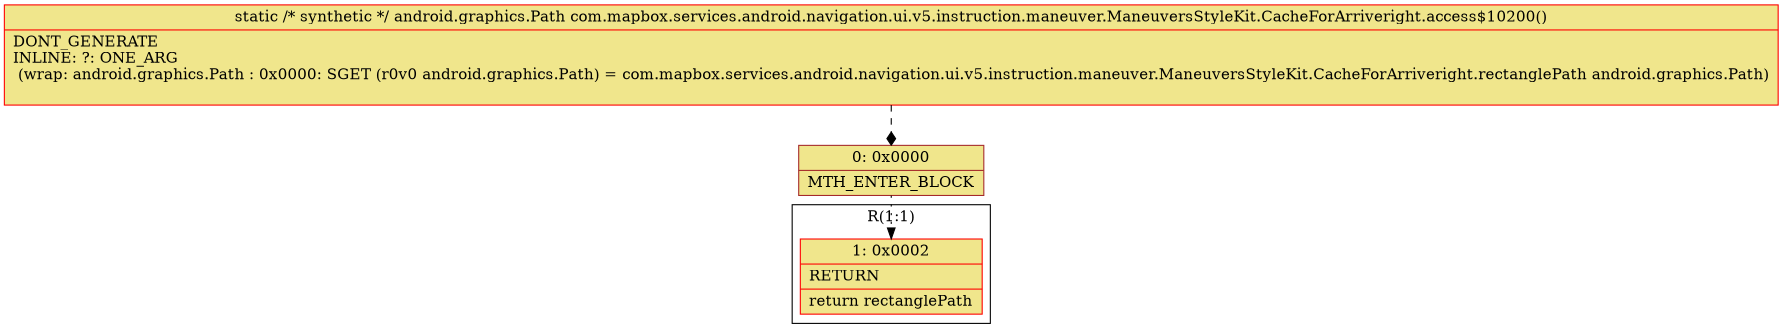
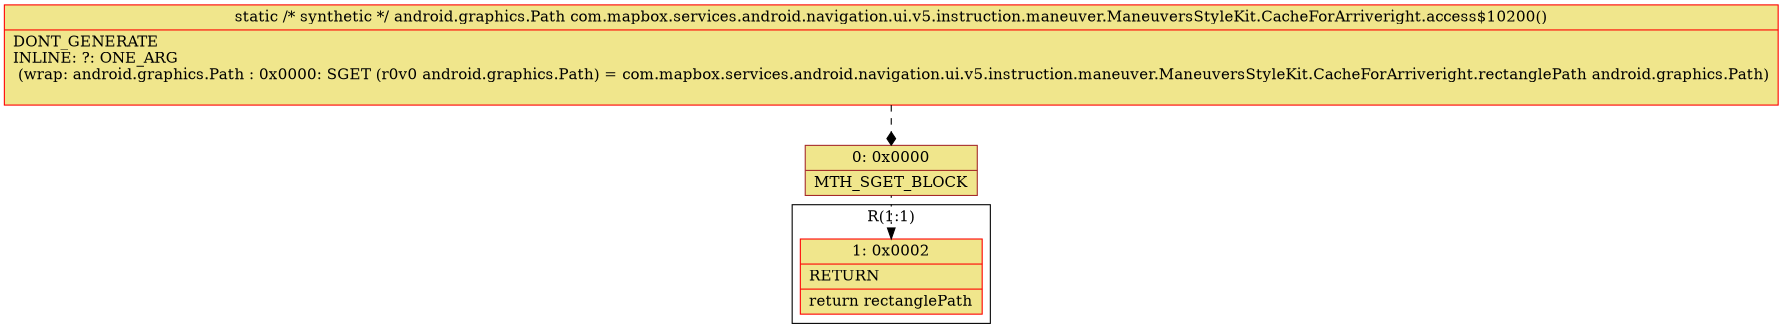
  digraph {
    node [color=red shape=record style=filled fillcolor=khaki]
    n1 [label="{1\:\ 0x0002|RETURN\l|return rectanglePath\l}"]
-   n2 [color=brown label="{0\:\ 0x0000|MTH_ENTER_BLOCK\l}"]
+   n2 [color=brown label="{0\:\ 0x0000|MTH_SGET_BLOCK\l}"]
    n3 [label="{static \/* synthetic *\/ android.graphics.Path com.mapbox.services.android.navigation.ui.v5.instruction.maneuver.ManeuversStyleKit.CacheForArriveright.access$10200()  | DONT_GENERATE\lINLINE: ?: ONE_ARG  \l  (wrap: android.graphics.Path : 0x0000: SGET  (r0v0 android.graphics.Path) =  com.mapbox.services.android.navigation.ui.v5.instruction.maneuver.ManeuversStyleKit.CacheForArriveright.rectanglePath android.graphics.Path)\l\l}"]
    subgraph cluster_1 {
      label="R(1:1)"
      n1
    }
    n2 -> n1 [style=dotted arrowhead=normal]
    n3 -> n2 [style=dashed arrowhead=diamond]
  }
